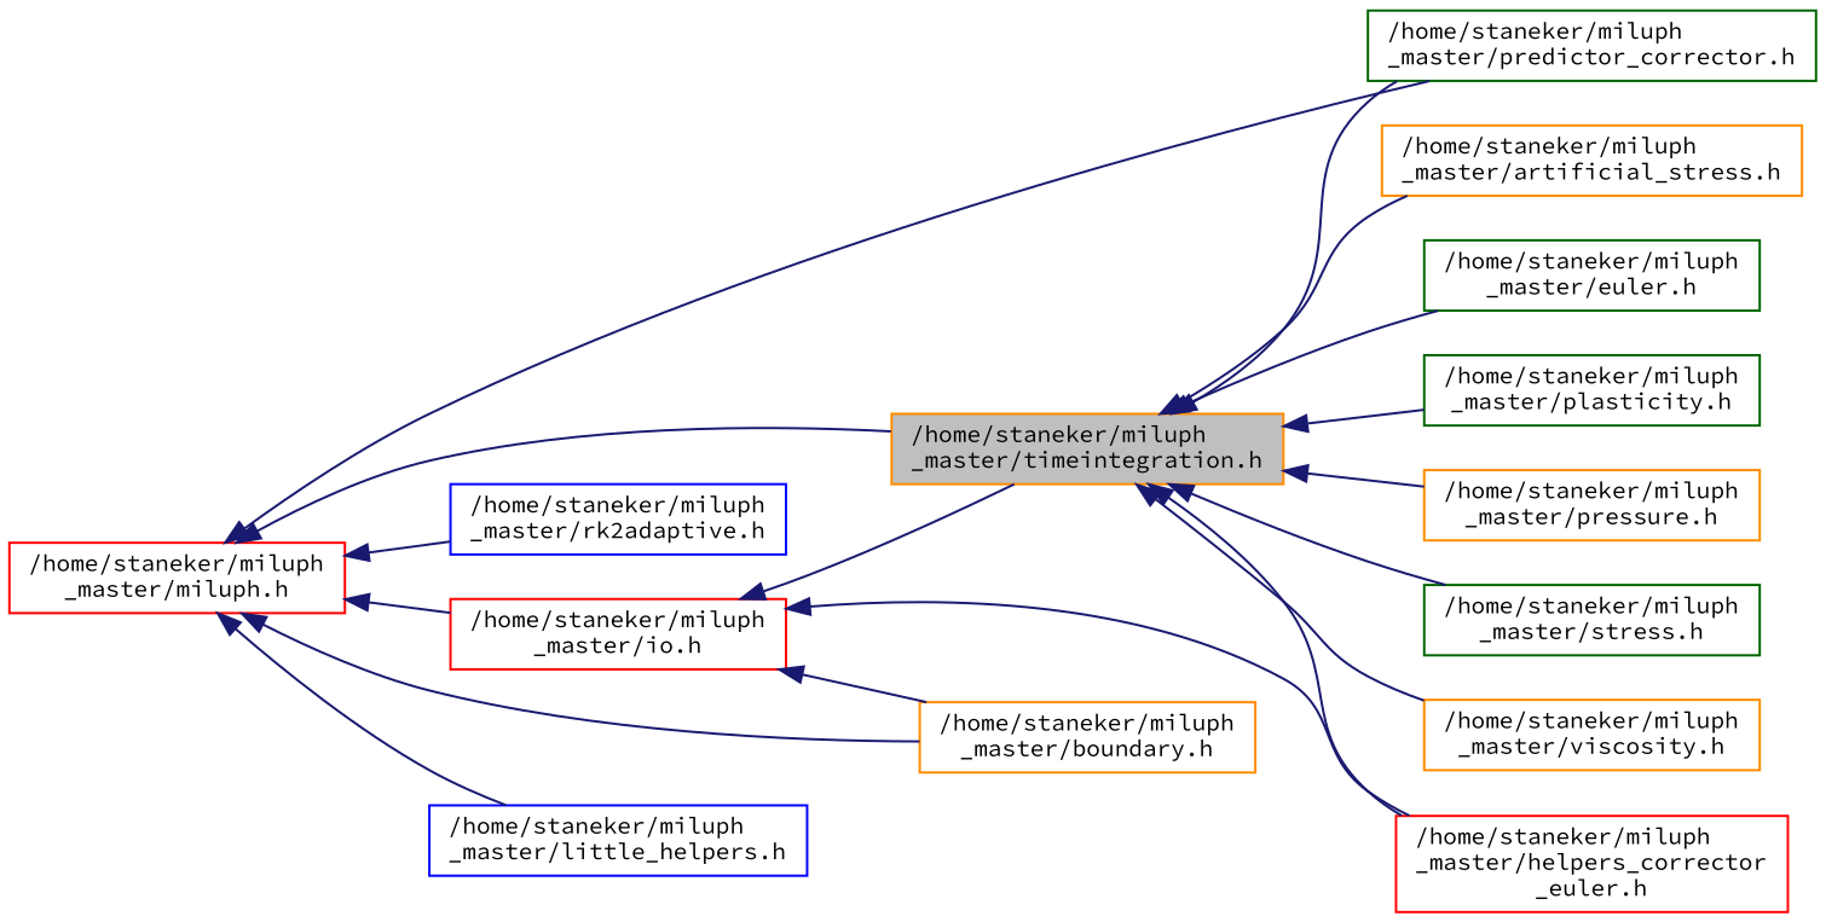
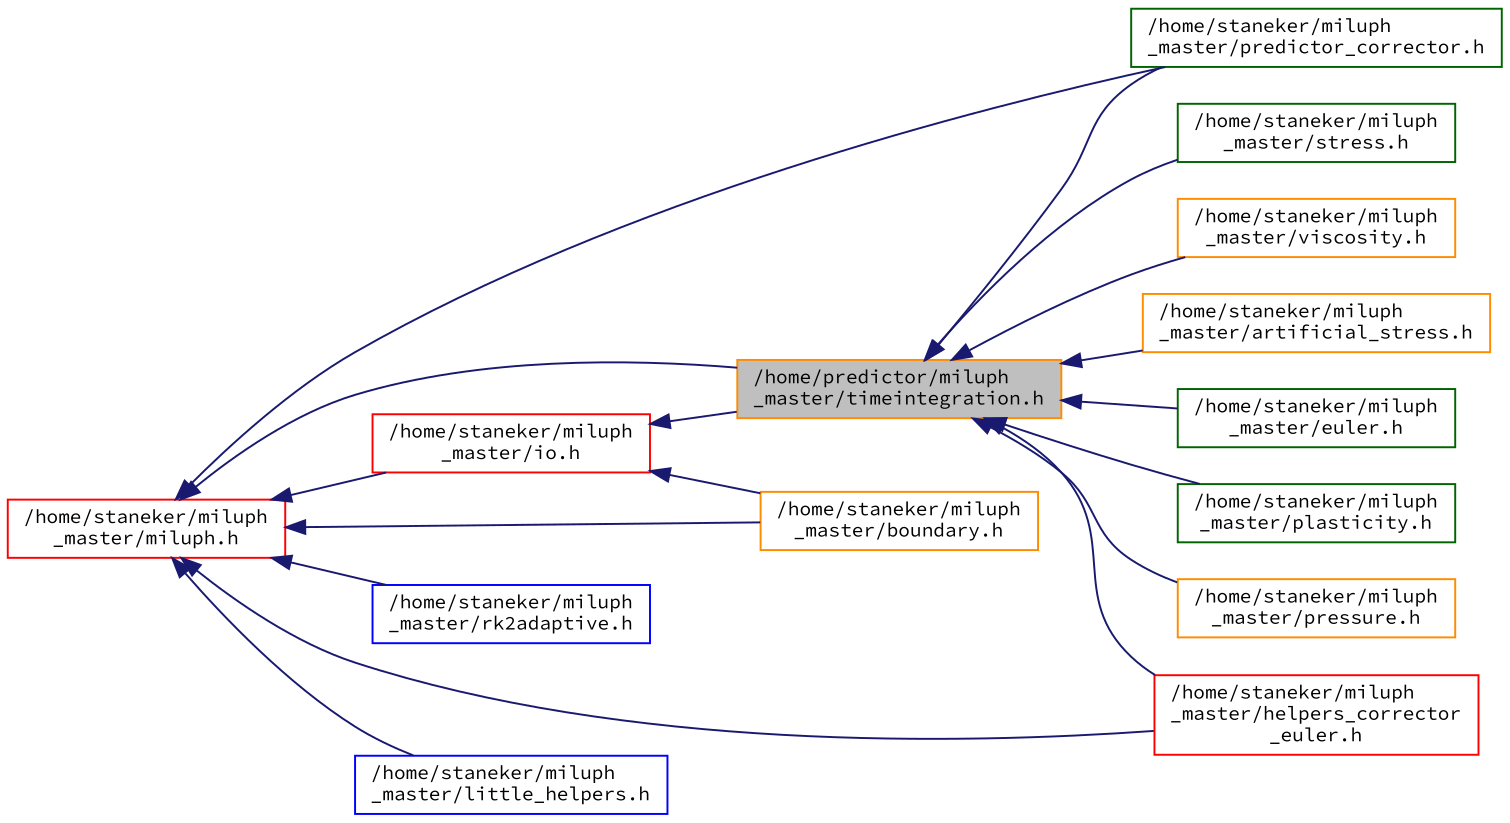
  digraph {
    fontname="Source Code Pro"
    rankdir=LR
    node [color=darkorange fillcolor=white fontname="Source Code Pro" fontsize=10 shape=record style=filled]
    edge [color=midnightblue dir=back fontname="Source Code Pro" fontsize=10 labelfontname=Helvetica labelfontsize=10 style=solid]
-   n1 [fillcolor=grey75 fontcolor=black height=0.2 label="/home/staneker/miluph\l_master/timeintegration.h" width=0.4]
+   n1 [fillcolor=grey75 fontcolor=black height=0.2 label="/home/predictor/miluph\l_master/timeintegration.h" width=0.4]
    n2 [height=0.2 label="/home/staneker/miluph\l_master/artificial_stress.h" width=0.4]
    n3 [color=darkgreen height=0.2 label="/home/staneker/miluph\l_master/predictor_corrector.h" width=0.4]
    n4 [color=red height=0.2 label="/home/staneker/miluph\l_master/helpers_corrector\l_euler.h" width=0.4]
    n5 [color=darkgreen height=0.2 label="/home/staneker/miluph\l_master/euler.h" width=0.4]
    n6 [color=darkgreen height=0.2 label="/home/staneker/miluph\l_master/plasticity.h" width=0.4]
    n7 [height=0.2 label="/home/staneker/miluph\l_master/pressure.h" width=0.4]
    n8 [color=darkgreen height=0.2 label="/home/staneker/miluph\l_master/stress.h" width=0.4]
    n9 [height=0.2 label="/home/staneker/miluph\l_master/viscosity.h" width=0.4]
    n10 [color=red height=0.2 label="/home/staneker/miluph\l_master/miluph.h" width=0.4]
    n11 [color=blue height=0.2 label="/home/staneker/miluph\l_master/rk2adaptive.h" width=0.4]
    n12 [color=red height=0.2 label="/home/staneker/miluph\l_master/io.h" width=0.4]
    n13 [height=0.2 label="/home/staneker/miluph\l_master/boundary.h" width=0.4]
    n14 [color=blue height=0.2 label="/home/staneker/miluph\l_master/little_helpers.h" width=0.4]
    n1 -> n2
    n1 -> n3
    n1 -> n4
    n1 -> n5
    n1 -> n6
    n1 -> n7
    n1 -> n8
    n1 -> n9
    n10 -> n1
    n10 -> n3
-   n12 -> n4
+   n10 -> n4
    n10 -> n11
    n10 -> n12
    n10 -> n13
    n10 -> n14
    n12 -> n1
    n12 -> n13
  }
